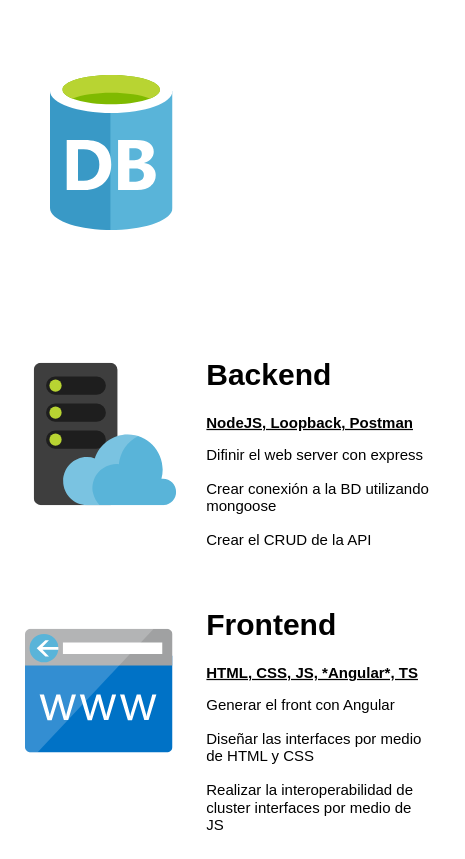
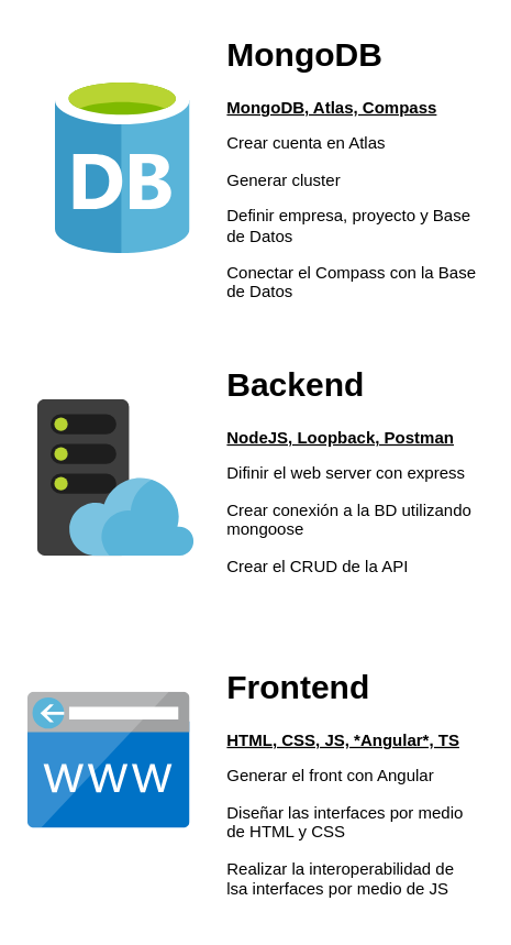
  <mxCell id="0" />
  <mxCell id="1" parent="0" />
  <mxCell id="2" value="" style="aspect=fixed;html=1;points=[];align=center;image;fontSize=12;image=img/lib/mscae/Database_General.svg;" parent="1" vertex="1"><mxGeometry x="40" y="55" width="98" height="128.95" as="geometry" /></mxCell>
+ <mxCell id="3" value="&lt;h1&gt;MongoDB&lt;/h1&gt;&lt;p&gt;&lt;b&gt;&lt;u&gt;MongoDB, Atlas, Compass&lt;/u&gt;&lt;/b&gt;&lt;/p&gt;&lt;p&gt;Crear cuenta en Atlas&lt;/p&gt;&lt;p&gt;Generar cluster&lt;/p&gt;&lt;p&gt;Definir empresa, proyecto y Base de Datos&lt;/p&gt;&lt;p&gt;Conectar el Compass con la Base de Datos&lt;/p&gt;" style="text;html=1;strokeColor=none;fillColor=none;spacing=5;spacingTop=-20;whiteSpace=wrap;overflow=hidden;rounded=0;" parent="1" vertex="1"><mxGeometry x="160" y="20" width="190" height="205" as="geometry" /></mxCell>
  <mxCell id="4" value="" style="aspect=fixed;html=1;points=[];align=center;image;fontSize=12;image=img/lib/mscae/CustomDomain.svg;" parent="1" vertex="1"><mxGeometry x="20" y="502.88" width="118" height="99.12" as="geometry" /></mxCell>
  <mxCell id="5" value="" style="aspect=fixed;html=1;points=[];align=center;image;fontSize=12;image=img/lib/mscae/WebHosting.svg;" parent="1" vertex="1"><mxGeometry x="27" y="290" width="114" height="114" as="geometry" /></mxCell>
- <mxCell id="6" value="&lt;h1&gt;Backend&lt;/h1&gt;&lt;p&gt;&lt;b&gt;&lt;u&gt;NodeJS, Loopback, Postman&lt;/u&gt;&lt;/b&gt;&lt;/p&gt;&lt;p&gt;Difinir el web server con express&lt;/p&gt;&lt;p&gt;Crear conexión a la BD utilizando mongoose&lt;/p&gt;&lt;p&gt;Crear el CRUD de la API&lt;/p&gt;&lt;p&gt;&lt;br&gt;&lt;/p&gt;" style="text;html=1;strokeColor=none;fillColor=none;spacing=5;spacingTop=-20;whiteSpace=wrap;overflow=hidden;rounded=0;" parent="1" vertex="1"><mxGeometry x="160" y="280" width="190" height="170" as="geometry" /></mxCell>
- <mxCell id="7" value="&lt;h1&gt;Frontend&lt;/h1&gt;&lt;p&gt;&lt;b&gt;&lt;u&gt;HTML, CSS, JS, *Angular*, TS&lt;/u&gt;&lt;/b&gt;&lt;/p&gt;&lt;p&gt;Generar el front con Angular&lt;/p&gt;&lt;p&gt;Diseñar las interfaces por medio de HTML y CSS&lt;/p&gt;&lt;p&gt;Realizar la interoperabilidad de cluster interfaces por medio de JS&amp;nbsp;&lt;/p&gt;" style="text;html=1;strokeColor=none;fillColor=none;spacing=5;spacingTop=-20;whiteSpace=wrap;overflow=hidden;rounded=0;" parent="1" vertex="1"><mxGeometry x="160" y="480" width="190" height="185" as="geometry" /></mxCell>
+ <mxCell id="6" value="&lt;h1&gt;Backend&lt;/h1&gt;&lt;p&gt;&lt;b&gt;&lt;u&gt;NodeJS, Loopback, Postman&lt;/u&gt;&lt;/b&gt;&lt;/p&gt;&lt;p&gt;Difinir el web server con express&lt;/p&gt;&lt;p&gt;Crear conexión a la BD utilizando mongoose&lt;/p&gt;&lt;p&gt;Crear el CRUD de la API&lt;/p&gt;&lt;p&gt;&lt;br&gt;&lt;/p&gt;" style="text;html=1;strokeColor=none;fillColor=none;spacing=5;spacingTop=-20;whiteSpace=wrap;overflow=hidden;rounded=0;" parent="1" vertex="1"><mxGeometry x="160" y="260" width="190" height="170" as="geometry" /></mxCell>
+ <mxCell id="7" value="&lt;h1&gt;Frontend&lt;/h1&gt;&lt;p&gt;&lt;b&gt;&lt;u&gt;HTML, CSS, JS, *Angular*, TS&lt;/u&gt;&lt;/b&gt;&lt;/p&gt;&lt;p&gt;Generar el front con Angular&lt;/p&gt;&lt;p&gt;Diseñar las interfaces por medio de HTML y CSS&lt;/p&gt;&lt;p&gt;Realizar la interoperabilidad de lsa interfaces por medio de JS&amp;nbsp;&lt;/p&gt;" style="text;html=1;strokeColor=none;fillColor=none;spacing=5;spacingTop=-20;whiteSpace=wrap;overflow=hidden;rounded=0;" parent="1" vertex="1"><mxGeometry x="160" y="480" width="190" height="185" as="geometry" /></mxCell>
